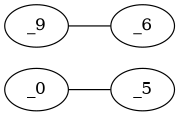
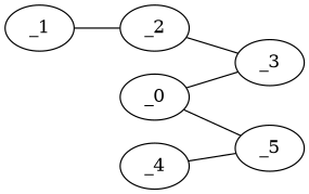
  graph {
    rankdir=LR
    _0 [x=2.28923 y=2.65632]
+   _3 [x=0.73 y=2.73]
    _5 [x=1.63594 y=1.96245]
-   _2 [x=0.655327 y=0.547596 label=_6]
-   _1 [x=2.22669 y=1.63734 label=_9]
+   _2 [x=0.655327 y=0.547596]
+   _4 [x=0.46157 y=1.69016]
+   _1 [x=2.22669 y=1.63734]
+   _0 -- _3
    _0 -- _5
+   _2 -- _3
+   _4 -- _5
    _1 -- _2
  }
